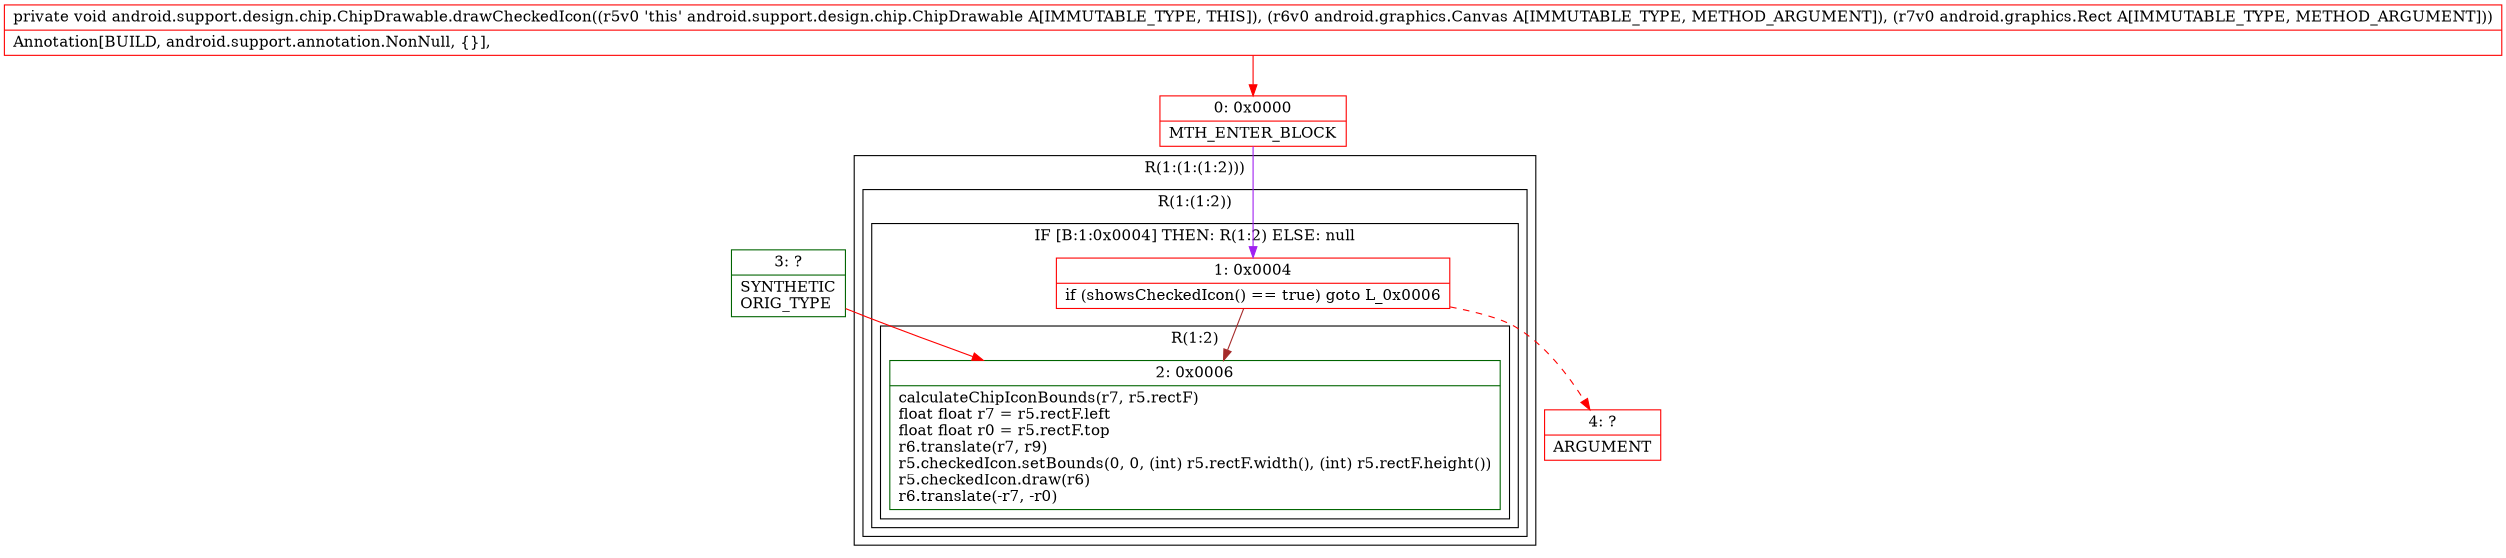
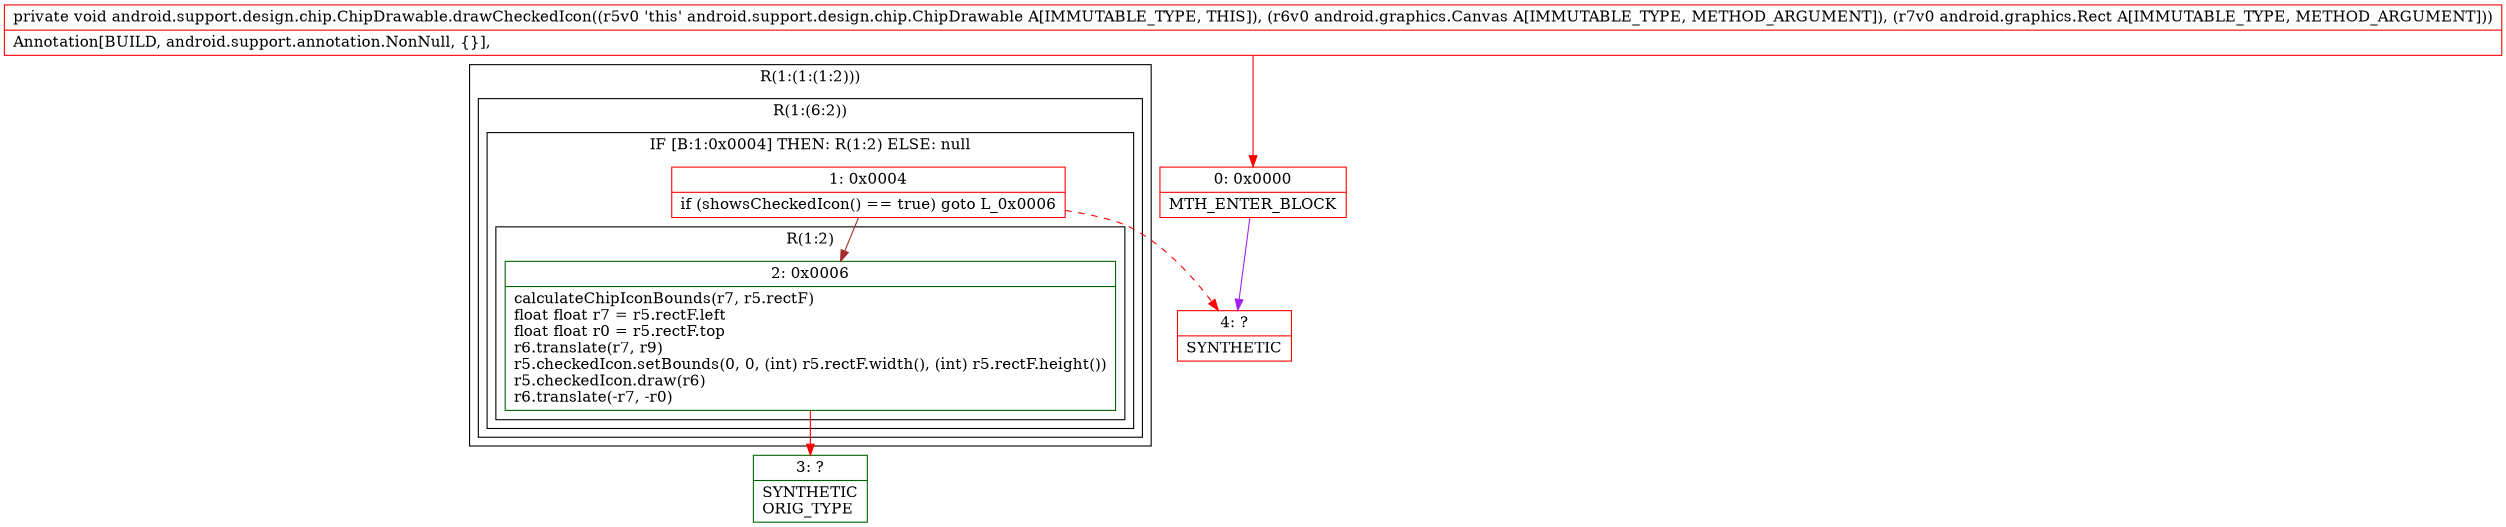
  digraph {
    node [color=red shape=record]
    edge [color=red]
    n1 [color=darkgreen label="{2\:\ 0x0006|calculateChipIconBounds(r7, r5.rectF)\lfloat float r7 = r5.rectF.left\lfloat float r0 = r5.rectF.top\lr6.translate(r7, r9)\lr5.checkedIcon.setBounds(0, 0, (int) r5.rectF.width(), (int) r5.rectF.height())\lr5.checkedIcon.draw(r6)\lr6.translate(\-r7, \-r0)\l}"]
    n2 [label="{1\:\ 0x0004|if (showsCheckedIcon() == true) goto L_0x0006\l}"]
    n3 [color=darkgreen label="{3\:\ ?|SYNTHETIC\lORIG_TYPE\l}"]
-   n4 [label="{4\:\ ?|ARGUMENT\l}"]
+   n4 [label="{4\:\ ?|SYNTHETIC\l}"]
    n5 [label="{0\:\ 0x0000|MTH_ENTER_BLOCK\l}"]
    n6 [label="{private void android.support.design.chip.ChipDrawable.drawCheckedIcon((r5v0 'this' android.support.design.chip.ChipDrawable A[IMMUTABLE_TYPE, THIS]), (r6v0 android.graphics.Canvas A[IMMUTABLE_TYPE, METHOD_ARGUMENT]), (r7v0 android.graphics.Rect A[IMMUTABLE_TYPE, METHOD_ARGUMENT]))  | Annotation[BUILD, android.support.annotation.NonNull, \{\}], \l}"]
    subgraph cluster_1 {
      label="R(1:(1:(1:2)))"
      subgraph cluster_2 {
-       label="R(1:(1:2))"
+       label="R(1:(6:2))"
        subgraph cluster_3 {
          label="IF [B:1:0x0004] THEN: R(1:2) ELSE: null"
          n2
          subgraph cluster_4 {
            label="R(1:2)"
            n1
          }
        }
      }
    }
-   n3 -> n1
+   n1 -> n3
    n2 -> n1 [color=brown]
    n2 -> n4 [style=dashed]
-   n5 -> n2 [color=purple]
+   n5 -> n4 [color=purple]
    n6 -> n5
  }
